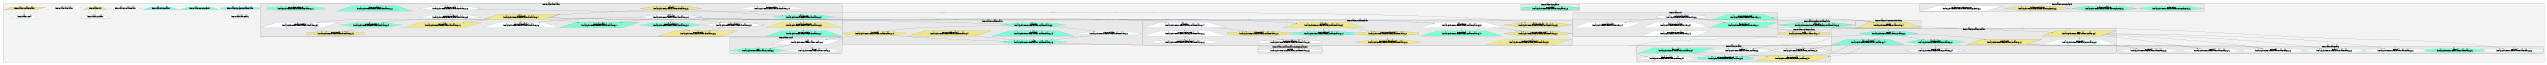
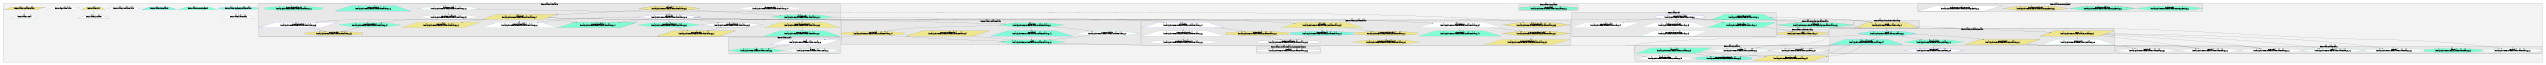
  digraph {
    clusterrank=local
    rankdir=TB
    node [color=gray40 fillcolor=white fontcolor="#000000" group=7 shape=hexagon style=filled]
    edge [color="#000000" style=solid]
    n1 [color=black fillcolor=aquamarine group=0 label="evaluate_masks\n(/home/avijit/github/Detectron/detectron/datasets/cityscapes_json_dataset_evaluator.py:36)"]
    n2 [color=teal fillcolor=aquamarine group=1 label="cityscapes_to_coco\n(/home/avijit/github/Detectron/detectron/datasets/coco_to_cityscapes_id.py:38)"]
    n3 [color=black fillcolor=aquamarine group=1 label="cityscapes_to_coco_all_random\n(/home/avijit/github/Detectron/detectron/datasets/coco_to_cityscapes_id.py:83)"]
    n4 [color=blue fillcolor=khaki group=1 label="cityscapes_to_coco_with_rider\n(/home/avijit/github/Detectron/detectron/datasets/coco_to_cityscapes_id.py:53)"]
    n5 [color=black group=1 label="cityscapes_to_coco_without_person_rider\n(/home/avijit/github/Detectron/detectron/datasets/coco_to_cityscapes_id.py:68)" shape=parallelogram]
    n6 [color=teal group=2 label="contains\n(/home/avijit/github/Detectron/detectron/datasets/dataset_catalog.py:213)"]
    n7 [fillcolor=aquamarine group=2 label="datasets\n(/home/avijit/github/Detectron/detectron/datasets/dataset_catalog.py:208)" shape=octagon]
    n8 [color=teal group=2 label="get_ann_fn\n(/home/avijit/github/Detectron/detectron/datasets/dataset_catalog.py:223)" shape=octagon]
    n9 [group=2 label="get_devkit_dir\n(/home/avijit/github/Detectron/detectron/datasets/dataset_catalog.py:233)"]
    n10 [group=2 label="get_im_dir\n(/home/avijit/github/Detectron/detectron/datasets/dataset_catalog.py:218)"]
    n11 [group=2 label="get_im_prefix\n(/home/avijit/github/Detectron/detectron/datasets/dataset_catalog.py:228)" shape=octagon]
    n12 [color=teal group=2 label="get_raw_dir\n(/home/avijit/github/Detectron/detectron/datasets/dataset_catalog.py:238)" shape=octagon]
    n13 [color=black fillcolor=aquamarine group=3 label="get_coco_dataset\n(/home/avijit/github/Detectron/detectron/datasets/dummy_datasets.py:28)" shape=octagon]
    n14 [color=teal group=4 label="JsonDataset\n(/home/avijit/github/Detectron/detectron/datasets/json_dataset.py:51)" shape=octagon]
    n15 [group=4 label="_add_class_assignments\n(/home/avijit/github/Detectron/detectron/datasets/json_dataset.py:429)"]
    n16 [fillcolor=khaki group=4 label="_filter_crowd_proposals\n(/home/avijit/github/Detectron/detectron/datasets/json_dataset.py:409)" shape=parallelogram]
    n17 [color=blue fillcolor=aquamarine group=4 label="_merge_proposal_boxes_into_roidb\n(/home/avijit/github/Detectron/detectron/datasets/json_dataset.py:345)" shape=octagon]
    n18 [color=black group=4 label="_sort_proposals\n(/home/avijit/github/Detectron/detectron/datasets/json_dataset.py:450)"]
    n19 [color=teal fillcolor=aquamarine group=4 label="add_proposals\n(/home/avijit/github/Detectron/detectron/datasets/json_dataset.py:329)" shape=parallelogram]
    n20 [color=black fillcolor=khaki group=4 label="__init__\n(/home/avijit/github/Detectron/detectron/datasets/json_dataset.py:54)" shape=parallelogram]
    n21 [color=teal fillcolor=aquamarine group=4 label="_add_gt_annotations\n(/home/avijit/github/Detectron/detectron/datasets/json_dataset.py:161)"]
    n22 [color=blue fillcolor=aquamarine group=4 label="_add_proposals_from_file\n(/home/avijit/github/Detectron/detectron/datasets/json_dataset.py:249)" shape=trapezium]
    n23 [color=blue group=4 label="_get_gt_keypoints\n(/home/avijit/github/Detectron/detectron/datasets/json_dataset.py:309)"]
    n24 [color=teal group=4 label="_init_keypoints\n(/home/avijit/github/Detectron/detectron/datasets/json_dataset.py:280)" shape=trapezium]
    n25 [color=black fillcolor=khaki group=4 label="_prep_roidb_entry\n(/home/avijit/github/Detectron/detectron/datasets/json_dataset.py:128)" shape=parallelogram]
    n26 [color=blue fillcolor=aquamarine group=4 label="get_roidb\n(/home/avijit/github/Detectron/detectron/datasets/json_dataset.py:83)"]
    n27 [group=5 label="_coco_bbox_results_one_category\n(/home/avijit/github/Detectron/detectron/datasets/json_dataset_evaluator.py:186)" shape=octagon]
    n28 [fillcolor=khaki group=5 label="_coco_kp_results_one_category\n(/home/avijit/github/Detectron/detectron/datasets/json_dataset_evaluator.py:392)" shape=parallelogram]
    n29 [fillcolor=khaki group=5 label="_coco_segms_results_one_category\n(/home/avijit/github/Detectron/detectron/datasets/json_dataset_evaluator.py:103)"]
    n30 [color=black fillcolor=khaki group=5 label="_do_detection_eval\n(/home/avijit/github/Detectron/detectron/datasets/json_dataset_evaluator.py:210)" shape=octagon]
    n31 [fillcolor=aquamarine group=5 label="_do_keypoint_eval\n(/home/avijit/github/Detectron/detectron/datasets/json_dataset_evaluator.py:440)" shape=trapezium]
    n32 [color=blue fillcolor=aquamarine group=5 label="_do_segmentation_eval\n(/home/avijit/github/Detectron/detectron/datasets/json_dataset_evaluator.py:129)" shape=octagon]
    n33 [color=black group=5 label="_log_detection_eval_metrics\n(/home/avijit/github/Detectron/detectron/datasets/json_dataset_evaluator.py:222)" shape=octagon]
    n34 [group=5 label="_write_coco_bbox_results_file\n(/home/avijit/github/Detectron/detectron/datasets/json_dataset_evaluator.py:166)" shape=trapezium]
    n35 [color=black fillcolor=khaki group=5 label="_write_coco_keypoint_results_file\n(/home/avijit/github/Detectron/detectron/datasets/json_dataset_evaluator.py:370)"]
    n36 [color=black fillcolor=khaki group=5 label="_write_coco_segms_results_file\n(/home/avijit/github/Detectron/detectron/datasets/json_dataset_evaluator.py:70)" shape=octagon]
    n37 [color=black fillcolor=khaki group=5 label="evaluate_box_proposals\n(/home/avijit/github/Detectron/detectron/datasets/json_dataset_evaluator.py:255)"]
    n38 [color=blue group=5 label="evaluate_boxes\n(/home/avijit/github/Detectron/detectron/datasets/json_dataset_evaluator.py:141)" shape=trapezium]
    n39 [group=5 label="evaluate_keypoints\n(/home/avijit/github/Detectron/detectron/datasets/json_dataset_evaluator.py:339)" shape=trapezium]
    n40 [color=teal fillcolor=khaki group=5 label="evaluate_masks\n(/home/avijit/github/Detectron/detectron/datasets/json_dataset_evaluator.py:39)" shape=trapezium]
    n41 [color=black group=5 label="_get_thr_ind\n(/home/avijit/github/Detectron/detectron/datasets/json_dataset_evaluator.py:223)" shape=octagon]
    n42 [group=6 label="_compute_and_log_stats\n(/home/avijit/github/Detectron/detectron/datasets/roidb.py:179)" shape=parallelogram]
    n43 [group=6 label="add_bbox_regression_targets\n(/home/avijit/github/Detectron/detectron/datasets/roidb.py:139)" shape=trapezium]
    n44 [color=blue group=6 label="combined_roidb_for_training\n(/home/avijit/github/Detectron/detectron/datasets/roidb.py:36)" shape=octagon]
    n45 [color=teal group=6 label="compute_bbox_regression_targets\n(/home/avijit/github/Detectron/detectron/datasets/roidb.py:145)" shape=parallelogram]
    n46 [color=teal fillcolor=aquamarine group=6 label="extend_with_flipped_entries\n(/home/avijit/github/Detectron/detectron/datasets/roidb.py:76)" shape=trapezium]
    n47 [color=teal fillcolor=aquamarine group=6 label="filter_for_training\n(/home/avijit/github/Detectron/detectron/datasets/roidb.py:111)" shape=parallelogram]
    n48 [color=blue fillcolor=khaki group=6 label="get_roidb\n(/home/avijit/github/Detectron/detectron/datasets/roidb.py:41)" shape=trapezium]
    n49 [color=blue fillcolor=khaki group=6 label="is_valid\n(/home/avijit/github/Detectron/detectron/datasets/roidb.py:114)" shape=octagon]
    n50 [color=teal fillcolor=aquamarine label="_coco_eval_to_box_results\n(/home/avijit/github/Detectron/detectron/datasets/task_evaluation.py:297)"]
    n51 [color=teal fillcolor=khaki label="_coco_eval_to_keypoint_results\n(/home/avijit/github/Detectron/detectron/datasets/task_evaluation.py:323)" shape=trapezium]
    n52 [color=teal fillcolor=aquamarine label="_coco_eval_to_mask_results\n(/home/avijit/github/Detectron/detectron/datasets/task_evaluation.py:310)"]
    n53 [color=black label="_cs_eval_to_mask_results\n(/home/avijit/github/Detectron/detectron/datasets/task_evaluation.py:340)"]
    n54 [label="_empty_box_proposal_results\n(/home/avijit/github/Detectron/detectron/datasets/task_evaluation.py:392)"]
    n55 [color=blue fillcolor=khaki label="_empty_box_results\n(/home/avijit/github/Detectron/detectron/datasets/task_evaluation.py:345)" shape=octagon]
    n56 [color=teal fillcolor=aquamarine label="_empty_keypoint_results\n(/home/avijit/github/Detectron/detectron/datasets/task_evaluation.py:377)" shape=trapezium]
    n57 [color=black fillcolor=khaki label="_empty_mask_results\n(/home/avijit/github/Detectron/detectron/datasets/task_evaluation.py:361)" shape=parallelogram]
    n58 [color=black fillcolor=aquamarine label="_use_cityscapes_evaluator\n(/home/avijit/github/Detectron/detectron/datasets/task_evaluation.py:271)" shape=parallelogram]
    n59 [color=teal label="_use_json_dataset_evaluator\n(/home/avijit/github/Detectron/detectron/datasets/task_evaluation.py:266)" shape=trapezium]
    n60 [fillcolor=khaki label="_use_voc_evaluator\n(/home/avijit/github/Detectron/detectron/datasets/task_evaluation.py:276)" shape=parallelogram]
    n61 [color=blue label="_voc_eval_to_box_results\n(/home/avijit/github/Detectron/detectron/datasets/task_evaluation.py:335)" shape=parallelogram]
    n62 [label="check_expected_results\n(/home/avijit/github/Detectron/detectron/datasets/task_evaluation.py:190)" shape=octagon]
    n63 [color=black fillcolor=khaki label="evaluate_all\n(/home/avijit/github/Detectron/detectron/datasets/task_evaluation.py:53)"]
    n64 [color=teal label="evaluate_box_proposals\n(/home/avijit/github/Detectron/detectron/datasets/task_evaluation.py:152)"]
    n65 [color=blue fillcolor=khaki label="evaluate_boxes\n(/home/avijit/github/Detectron/detectron/datasets/task_evaluation.py:74)" shape=parallelogram]
    n66 [fillcolor=aquamarine label="evaluate_keypoints\n(/home/avijit/github/Detectron/detectron/datasets/task_evaluation.py:134)"]
    n67 [color=blue label="evaluate_masks\n(/home/avijit/github/Detectron/detectron/datasets/task_evaluation.py:103)"]
    n68 [color=blue fillcolor=aquamarine label="log_box_proposal_results\n(/home/avijit/github/Detectron/detectron/datasets/task_evaluation.py:166)" shape=trapezium]
    n69 [fillcolor=aquamarine label="log_copy_paste_friendly_results\n(/home/avijit/github/Detectron/detectron/datasets/task_evaluation.py:176)" shape=octagon]
    n70 [color=blue fillcolor=aquamarine group=8 label="_do_matlab_eval\n(/home/avijit/github/Detectron/detectron/datasets/voc_dataset_evaluator.py:145)" shape=trapezium]
    n71 [fillcolor=khaki group=8 label="_do_python_eval\n(/home/avijit/github/Detectron/detectron/datasets/voc_dataset_evaluator.py:104)" shape=octagon]
    n72 [color=black fillcolor=khaki group=8 label="_get_voc_results_file_template\n(/home/avijit/github/Detectron/detectron/datasets/voc_dataset_evaluator.py:94)" shape=parallelogram]
    n73 [color=teal group=8 label="_write_voc_results_files\n(/home/avijit/github/Detectron/detectron/datasets/voc_dataset_evaluator.py:57)"]
    n74 [fillcolor=aquamarine group=8 label="evaluate_boxes\n(/home/avijit/github/Detectron/detectron/datasets/voc_dataset_evaluator.py:37)"]
    n75 [fillcolor=aquamarine group=8 label="voc_info\n(/home/avijit/github/Detectron/detectron/datasets/voc_dataset_evaluator.py:163)"]
    n76 [color=teal group=9 label="parse_rec\n(/home/avijit/github/Detectron/detectron/datasets/voc_eval.py:36)"]
    n77 [color=teal fillcolor=aquamarine group=9 label="voc_ap\n(/home/avijit/github/Detectron/detectron/datasets/voc_eval.py:56)"]
    n78 [color=blue group=9 label="voc_eval\n(/home/avijit/github/Detectron/detectron/datasets/voc_eval.py:88)" shape=parallelogram]
    n79 [color=blue fillcolor=aquamarine group=0 label="detectron.datasets.cityscapes_json_dataset_evaluator" shape=octagon]
    n80 [color=teal fillcolor=aquamarine group=1 label="detectron.datasets.coco_to_cityscapes_id" shape=trapezium]
    n81 [group=2 label="detectron.datasets.dataset_catalog" shape=trapezium]
    n82 [color=blue fillcolor=aquamarine group=3 label="detectron.datasets.dummy_datasets" shape=trapezium]
    n83 [color=black group=4 label="detectron.datasets.json_dataset" shape=trapezium]
    n84 [group=5 label="detectron.datasets.json_dataset_evaluator"]
    n85 [color=teal fillcolor=khaki group=6 label="detectron.datasets.roidb" shape=trapezium]
-   n86 [label="detectron.datasets.task_evaluation" shape=parallelogram]
+   n86 [label="detectron.flipped.task_evaluation" shape=parallelogram]
    n87 [color=black fillcolor=khaki group=8 label="detectron.datasets.voc_dataset_evaluator" shape=parallelogram]
    n88 [color=teal group=9 label="detectron.datasets.voc_eval" shape=trapezium]
    subgraph cluster_1 {
      fillcolor="#80808018"
      style="filled,rounded"
      n79
      n80
      n81
      n82
      n83
      n84
      n85
      n86
      n87
      n88
      subgraph cluster_2 {
        fillcolor="#80808018"
        label="detectron.datasets.cityscapes_json_dataset_evaluator"
        style="filled,rounded"
        n1
      }
      subgraph cluster_3 {
        fillcolor="#80808018"
        label="detectron.datasets.coco_to_cityscapes_id"
        style="filled,rounded"
        n2
        n3
        n4
        n5
      }
      subgraph cluster_4 {
        fillcolor="#80808018"
        label="detectron.datasets.dataset_catalog"
        style="filled,rounded"
        n6
        n7
        n8
        n9
        n10
        n11
        n12
      }
      subgraph cluster_5 {
        fillcolor="#80808018"
-       label="detectron.datasets.dummy_datasets"
+       label="detectron.dataset.dummy_datasets"
        style="filled,rounded"
        n13
      }
      subgraph cluster_6 {
        fillcolor="#80808018"
        label="detectron.datasets.json_dataset"
        style="filled,rounded"
        n14
        n15
        n16
        n17
        n18
        n19
      }
      subgraph cluster_7 {
        fillcolor="#80808018"
        label="detectron.datasets.json_dataset.JsonDataset"
        style="filled,rounded"
        n20
        n21
        n22
        n23
        n24
        n25
        n26
      }
      subgraph cluster_8 {
        fillcolor="#80808018"
        label="detectron.datasets.json_dataset_evaluator"
        style="filled,rounded"
        n27
        n28
        n29
        n30
        n31
        n32
        n33
        n34
        n35
        n36
        n37
        n38
        n39
        n40
      }
      subgraph cluster_9 {
        fillcolor="#80808018"
        label="detectron.datasets.json_dataset_evaluator._log_detection_eval_metrics"
        style="filled,rounded"
        n41
      }
      subgraph cluster_10 {
        fillcolor="#80808018"
        label="detectron.datasets.roidb"
        style="filled,rounded"
        n42
        n43
        n44
        n45
        n46
        n47
      }
      subgraph cluster_11 {
        fillcolor="#80808018"
        label="detectron.datasets.roidb.combined_roidb_for_training"
        style="filled,rounded"
        n48
      }
      subgraph cluster_12 {
        fillcolor="#80808018"
        label="detectron.datasets.roidb.filter_for_training"
        style="filled,rounded"
        n49
      }
      subgraph cluster_13 {
        fillcolor="#80808018"
        label="detectron.datasets.task_evaluation"
        style="filled,rounded"
        n50
        n51
        n52
        n53
        n54
        n55
        n56
        n57
        n58
        n59
        n60
        n61
        n62
        n63
        n64
        n65
        n66
        n67
        n68
        n69
      }
      subgraph cluster_14 {
        fillcolor="#80808018"
        label="detectron.datasets.voc_dataset_evaluator"
        style="filled,rounded"
        n70
        n71
        n72
        n73
        n74
        n75
      }
      subgraph cluster_15 {
        fillcolor="#80808018"
        label="detectron.datasets.voc_eval"
        style="filled,rounded"
        n76
        n77
        n78
      }
    }
    n1 -> n12
    n19 -> n15
    n19 -> n16
    n19 -> n17
    n20 -> n6
    n20 -> n8
    n20 -> n10
    n20 -> n11
    n20 -> n24
    n21 -> n23
    n22 -> n16
    n22 -> n17
    n22 -> n18
    n25 -> n10
    n25 -> n11
    n26 -> n15
    n26 -> n21
    n26 -> n22
    n26 -> n25
    n30 -> n33
    n32 -> n33
    n33 -> n41
    n34 -> n27
    n35 -> n28
    n36 -> n29
    n38 -> n30
    n38 -> n34
    n39 -> n31
    n39 -> n35
    n40 -> n32
    n40 -> n36
    n43 -> n45
    n44 -> n42
    n44 -> n43
    n44 -> n47
    n44 -> n48
    n47 -> n49
    n48 -> n14
    n48 -> n20
    n48 -> n26
    n48 -> n46
    n50 -> n55
    n51 -> n56
    n52 -> n57
    n53 -> n57
    n61 -> n55
    n63 -> n65
    n63 -> n66
    n63 -> n67
    n64 -> n37
    n64 -> n54
    n65 -> n38
    n65 -> n50
    n65 -> n58
    n65 -> n59
    n65 -> n60
    n65 -> n61
    n65 -> n74
    n66 -> n39
    n66 -> n51
    n67 -> n1
    n67 -> n40
    n67 -> n52
    n67 -> n53
    n67 -> n58
    n67 -> n59
    n70 -> n75
    n71 -> n75
    n71 -> n78
    n72 -> n75
    n73 -> n75
    n74 -> n70
    n74 -> n71
    n74 -> n73
    n75 -> n9
    n78 -> n76
    n78 -> n77
    n79 -> n81
    n85 -> n83
    n87 -> n88
  }
